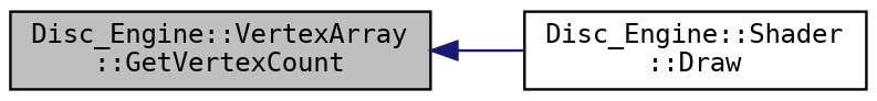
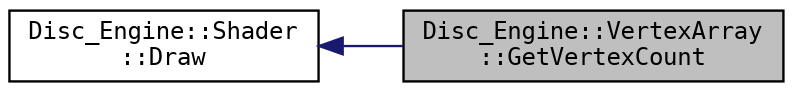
  digraph {
    rankdir=LR
    fontname="DejaVu Sans Mono"
    node [color=black fontname="DejaVu Sans Mono" fontsize=10 shape=record style=filled]
    n1 [fillcolor=grey75 fontcolor=black height=0.2 label="Disc_Engine::VertexArray\l::GetVertexCount" width=0.4]
    n2 [fillcolor=white height=0.2 label="Disc_Engine::Shader\l::Draw" width=0.4]
-   n1 -> n2 [color=midnightblue dir=back fontname="DejaVu Sans Mono" fontsize=10 labelfontname=Helvetica labelfontsize=10 style=solid]
+   n2 -> n1 [color=midnightblue dir=back fontname="DejaVu Sans Mono" fontsize=10 labelfontname=Helvetica labelfontsize=10 style=solid]
  }
